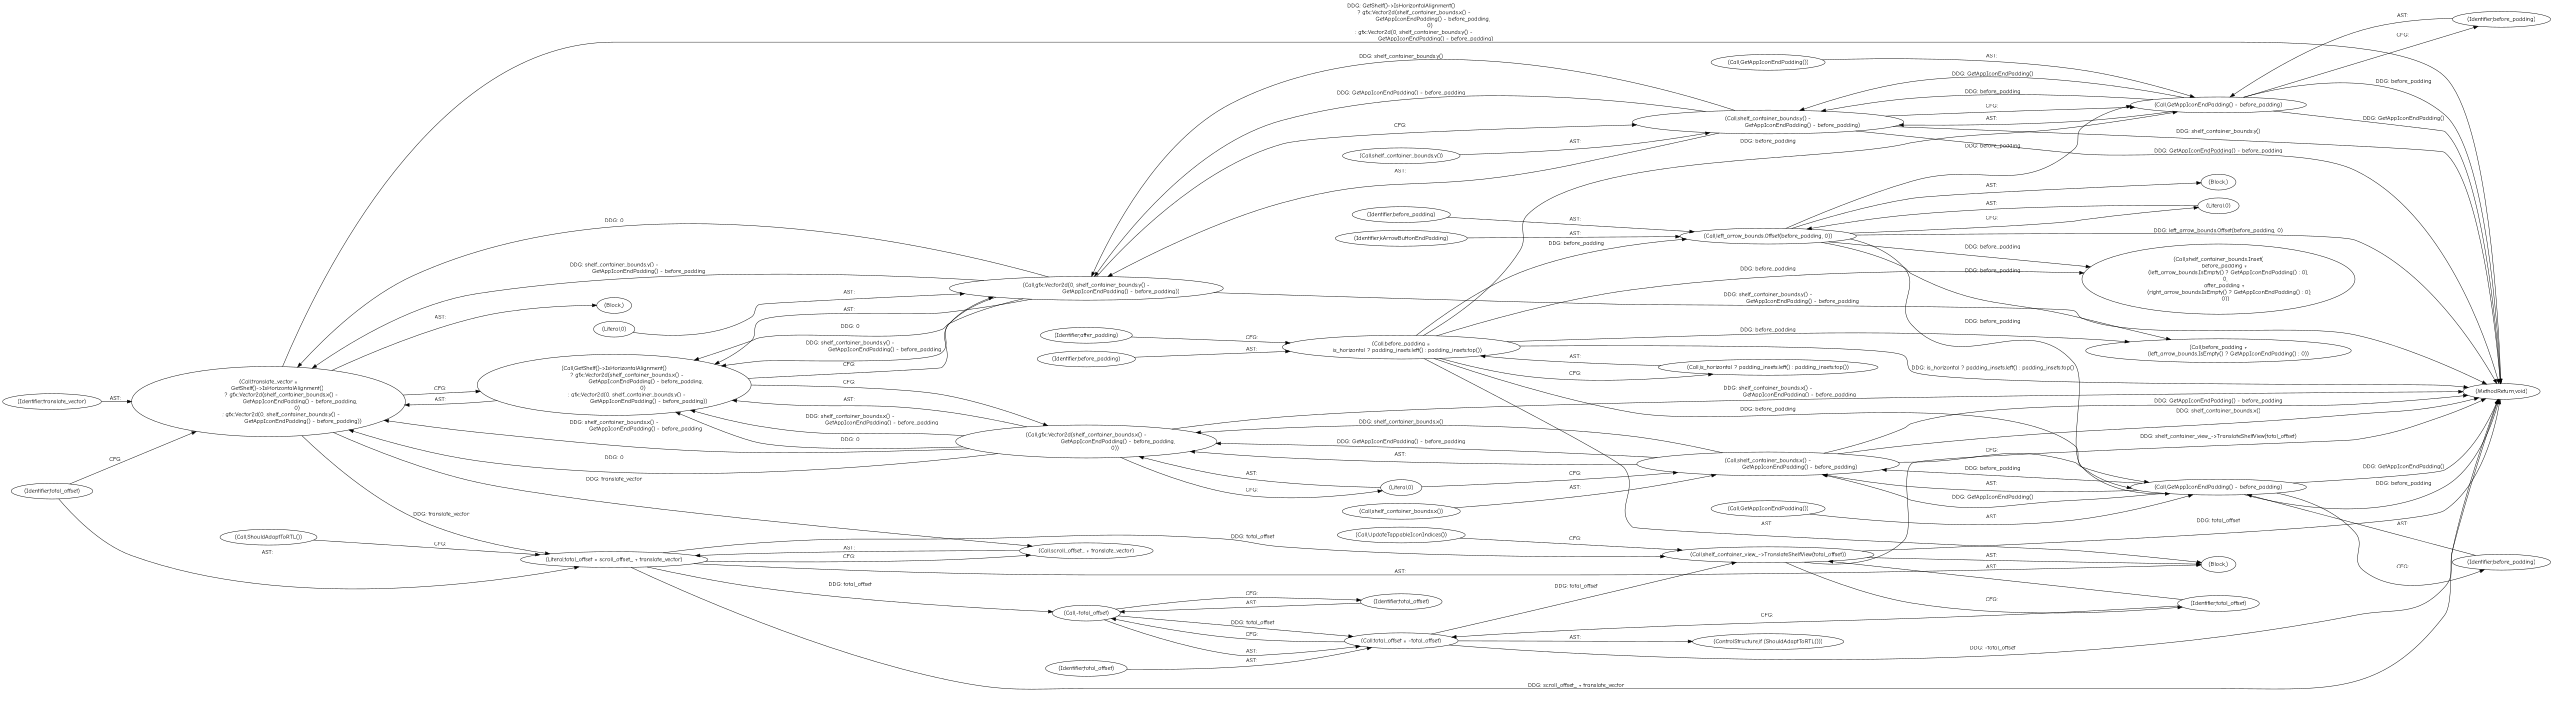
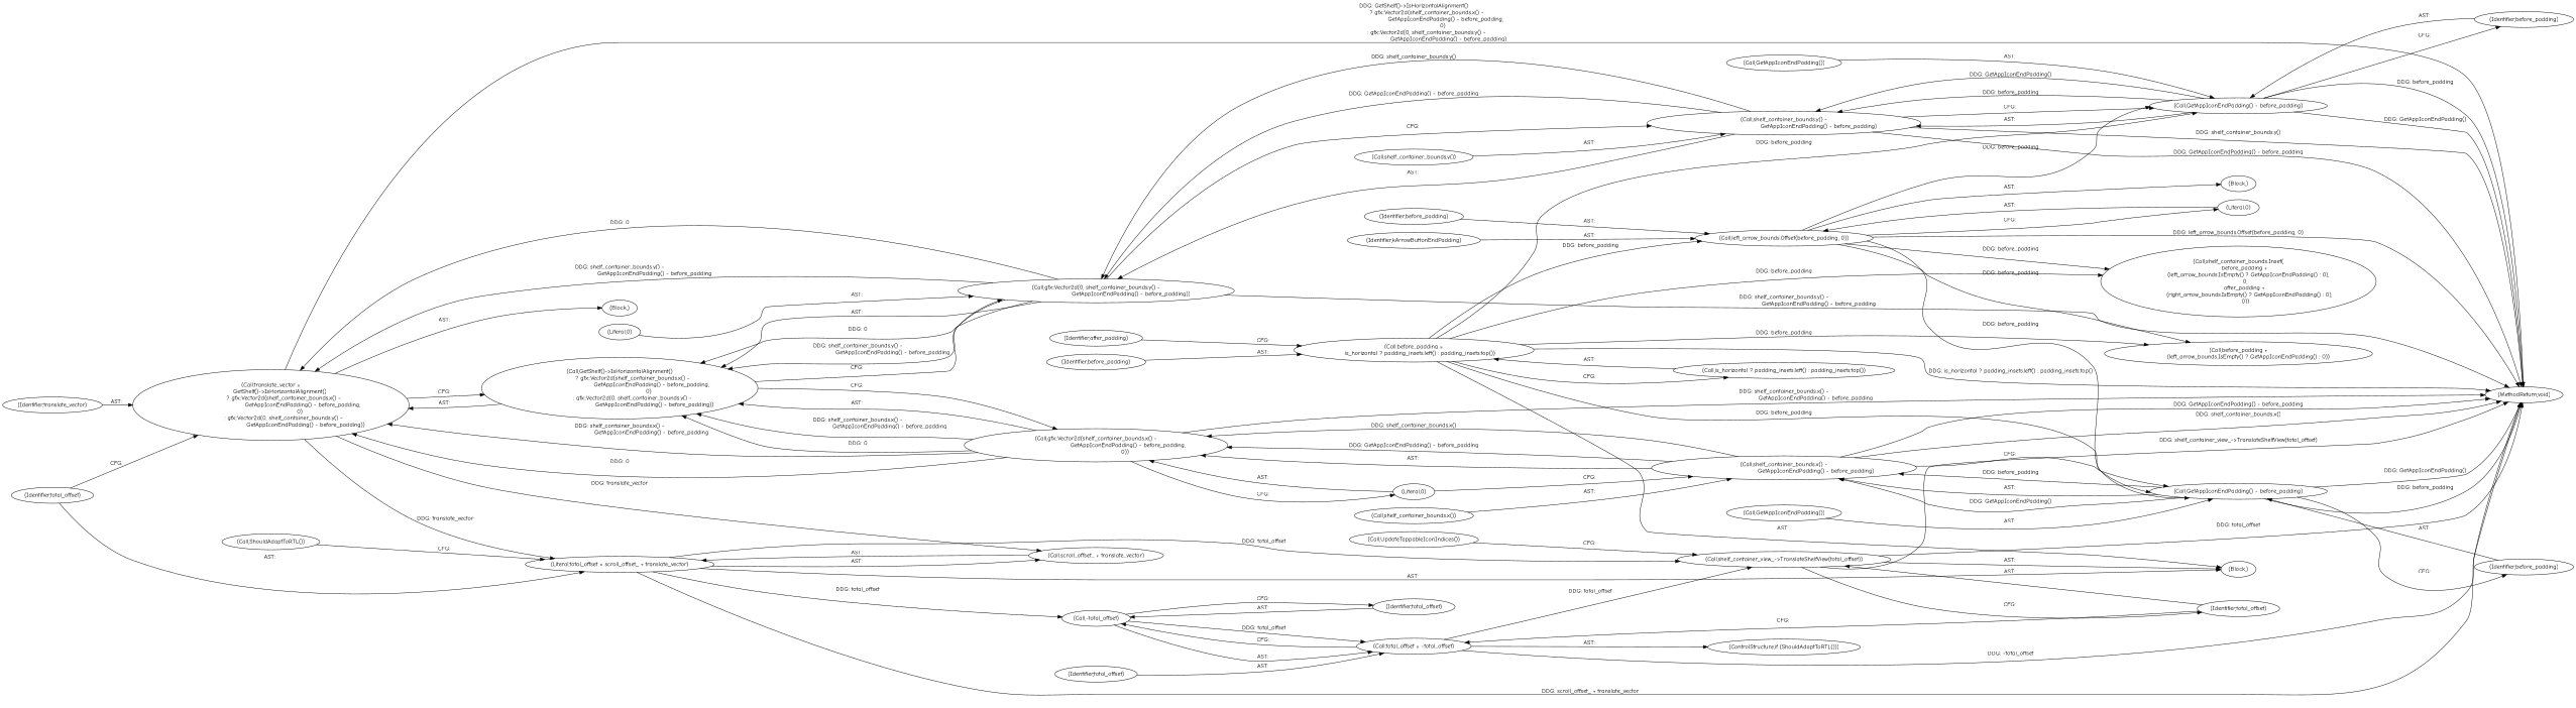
  digraph {
    fontname="Comic Neue"
    rankdir=LR
    node [fontname="Comic Neue"]
    edge [fontname="Comic Neue"]
    n1 [label="(Literal,total_offset = scroll_offset_ + translate_vector)"]
    n2 [label="(Call,-total_offset)"]
    n3 [label="(Call,shelf_container_view_->TranslateShelfView(total_offset))"]
    n4 [label="(MethodReturn,void)"]
    n5 [label="(Call,scroll_offset_ + translate_vector)"]
    n6 [label="(Block,)"]
    n7 [label="(Call,total_offset = -total_offset)"]
    n8 [label="(Identifier,total_offset)"]
    n9 [label="(Identifier,total_offset)"]
    n10 [label="(Call,translate_vector =\n         GetShelf()->IsHorizontalAlignment()\n             ? gfx::Vector2d(shelf_container_bounds.x() -\n                                GetAppIconEndPadding() - before_padding,\n                             0)\n             : gfx::Vector2d(0, shelf_container_bounds.y() -\n                                   GetAppIconEndPadding() - before_padding))"]
    n11 [label="(Call,GetShelf()->IsHorizontalAlignment()\n             ? gfx::Vector2d(shelf_container_bounds.x() -\n                                GetAppIconEndPadding() - before_padding,\n                             0)\n             : gfx::Vector2d(0, shelf_container_bounds.y() -\n                                   GetAppIconEndPadding() - before_padding))"]
    n12 [label="(Block,)"]
    n13 [label="(Call,gfx::Vector2d(shelf_container_bounds.x() -\n                                GetAppIconEndPadding() - before_padding,\n                             0))"]
    n14 [label="(Call,gfx::Vector2d(0, shelf_container_bounds.y() -\n                                   GetAppIconEndPadding() - before_padding))"]
    n15 [label="(Literal,0)"]
    n16 [label="(Call,shelf_container_bounds.x() -\n                                GetAppIconEndPadding() - before_padding)"]
    n17 [label="(Call,GetAppIconEndPadding() - before_padding)"]
    n18 [label="(Identifier,before_padding)"]
    n19 [label="(Call,left_arrow_bounds.Offset(before_padding, 0))"]
    n20 [label="(Call,GetAppIconEndPadding() - before_padding)"]
    n21 [label="(Call,before_padding +\n          (left_arrow_bounds.IsEmpty() ? GetAppIconEndPadding() : 0))"]
    n22 [label="(Call,shelf_container_bounds.Inset(\n      before_padding +\n          (left_arrow_bounds.IsEmpty() ? GetAppIconEndPadding() : 0),\n       0,\n      after_padding +\n           (right_arrow_bounds.IsEmpty() ? GetAppIconEndPadding() : 0),\n       0))"]
    n23 [label="(Block,)"]
    n24 [label="(Literal,0)"]
    n25 [label="(Call,shelf_container_bounds.y() -\n                                   GetAppIconEndPadding() - before_padding)"]
    n26 [label="(Identifier,before_padding)"]
    n27 [label="(Call,before_padding =\n      is_horizontal ? padding_insets.left() : padding_insets.top())"]
    n28 [label="(Call,is_horizontal ? padding_insets.left() : padding_insets.top())"]
    n29 [label="(ControlStructure,if (ShouldAdaptToRTL()))"]
    n30 [label="(Call,shelf_container_bounds.y())"]
    n31 [label="(Identifier,before_padding)"]
    n32 [label="(Identifier,after_padding)"]
    n33 [label="(Literal,0)"]
    n34 [label="(Call,GetAppIconEndPadding())"]
    n35 [label="(Identifier,total_offset)"]
    n36 [label="(Identifier,before_padding)"]
    n37 [label="(Call,GetAppIconEndPadding())"]
    n38 [label="(Call,ShouldAdaptToRTL())"]
    n39 [label="(Call,shelf_container_bounds.x())"]
    n40 [label="(Identifier,translate_vector)"]
    n41 [label="(Identifier,total_offset)"]
    n42 [label="(Call,UpdateTappableIconIndices())"]
    n43 [label="(Identifier,kArrowButtonEndPadding)"]
    n1 -> n2 [label="DDG: total_offset"]
    n1 -> n3 [label="DDG: total_offset"]
    n1 -> n4 [label="DDG: scroll_offset_ + translate_vector"]
-   n1 -> n5 [label="CFG: "]
+   n1 -> n5 [label="AST: "]
    n1 -> n6 [label="AST: "]
    n2 -> n7 [label="AST: "]
    n2 -> n7 [label="DDG: total_offset"]
    n2 -> n8 [label="CFG: "]
    n3 -> n4 [label="DDG: shelf_container_view_->TranslateShelfView(total_offset)"]
    n3 -> n4 [label="DDG: total_offset"]
    n3 -> n6 [label="AST: "]
    n3 -> n9 [label="CFG: "]
    n5 -> n1 [label="AST: "]
    n7 -> n2 [label="CFG: "]
    n7 -> n3 [label="DDG: total_offset"]
    n7 -> n4 [label="DDG: -total_offset"]
    n7 -> n29 [label="AST: "]
    n8 -> n2 [label="AST: "]
    n9 -> n3 [label="AST: "]
    n9 -> n7 [label="CFG: "]
    n10 -> n1 [label="DDG: translate_vector"]
    n10 -> n4 [label="DDG: GetShelf()->IsHorizontalAlignment()\n             ? gfx::Vector2d(shelf_container_bounds.x() -\n                                GetAppIconEndPadding() - before_padding,\n                             0)\n             : gfx::Vector2d(0, shelf_container_bounds.y() -\n                                   GetAppIconEndPadding() - before_padding)"]
    n10 -> n5 [label="DDG: translate_vector"]
    n10 -> n11 [label="CFG: "]
    n10 -> n12 [label="AST: "]
    n11 -> n10 [label="AST: "]
    n11 -> n13 [label="CFG: "]
    n11 -> n14 [label="CFG: "]
    n13 -> n4 [label="DDG: shelf_container_bounds.x() -\n                                GetAppIconEndPadding() - before_padding"]
    n13 -> n10 [label="DDG: shelf_container_bounds.x() -\n                                GetAppIconEndPadding() - before_padding"]
    n13 -> n10 [label="DDG: 0"]
    n13 -> n11 [label="AST: "]
    n13 -> n11 [label="DDG: shelf_container_bounds.x() -\n                                GetAppIconEndPadding() - before_padding"]
    n13 -> n11 [label="DDG: 0"]
    n13 -> n15 [label="CFG: "]
    n14 -> n4 [label="DDG: shelf_container_bounds.y() -\n                                   GetAppIconEndPadding() - before_padding"]
    n14 -> n10 [label="DDG: 0"]
    n14 -> n10 [label="DDG: shelf_container_bounds.y() -\n                                   GetAppIconEndPadding() - before_padding"]
    n14 -> n11 [label="AST: "]
    n14 -> n11 [label="DDG: 0"]
    n14 -> n11 [label="DDG: shelf_container_bounds.y() -\n                                   GetAppIconEndPadding() - before_padding"]
    n14 -> n25 [label="CFG: "]
    n15 -> n13 [label="AST: "]
    n15 -> n16 [label="CFG: "]
    n16 -> n4 [label="DDG: GetAppIconEndPadding() - before_padding"]
    n16 -> n4 [label="DDG: shelf_container_bounds.x()"]
    n16 -> n13 [label="AST: "]
    n16 -> n13 [label="DDG: shelf_container_bounds.x()"]
    n16 -> n13 [label="DDG: GetAppIconEndPadding() - before_padding"]
    n16 -> n17 [label="CFG: "]
    n17 -> n4 [label="DDG: GetAppIconEndPadding()"]
    n17 -> n4 [label="DDG: before_padding"]
    n17 -> n16 [label="AST: "]
    n17 -> n16 [label="DDG: GetAppIconEndPadding()"]
    n17 -> n16 [label="DDG: before_padding"]
    n17 -> n18 [label="CFG: "]
    n18 -> n17 [label="AST: "]
    n19 -> n4 [label="DDG: left_arrow_bounds.Offset(before_padding, 0)"]
    n19 -> n17 [label="DDG: before_padding"]
    n19 -> n20 [label="DDG: before_padding"]
    n19 -> n21 [label="DDG: before_padding"]
    n19 -> n22 [label="DDG: before_padding"]
    n19 -> n23 [label="AST: "]
    n19 -> n24 [label="CFG: "]
    n20 -> n4 [label="DDG: GetAppIconEndPadding()"]
    n20 -> n4 [label="DDG: before_padding"]
    n20 -> n25 [label="AST: "]
    n20 -> n25 [label="DDG: GetAppIconEndPadding()"]
    n20 -> n25 [label="DDG: before_padding"]
    n20 -> n26 [label="CFG: "]
    n24 -> n19 [label="AST: "]
    n25 -> n4 [label="DDG: shelf_container_bounds.y()"]
    n25 -> n4 [label="DDG: GetAppIconEndPadding() - before_padding"]
    n25 -> n14 [label="AST: "]
    n25 -> n14 [label="DDG: shelf_container_bounds.y()"]
    n25 -> n14 [label="DDG: GetAppIconEndPadding() - before_padding"]
    n25 -> n20 [label="CFG: "]
    n26 -> n20 [label="AST: "]
    n27 -> n4 [label="DDG: is_horizontal ? padding_insets.left() : padding_insets.top()"]
    n27 -> n6 [label="AST: "]
    n27 -> n17 [label="DDG: before_padding"]
    n27 -> n19 [label="DDG: before_padding"]
    n27 -> n20 [label="DDG: before_padding"]
    n27 -> n21 [label="DDG: before_padding"]
    n27 -> n22 [label="DDG: before_padding"]
    n27 -> n28 [label="CFG: "]
    n28 -> n27 [label="AST: "]
    n30 -> n25 [label="AST: "]
    n31 -> n27 [label="AST: "]
    n32 -> n27 [label="CFG: "]
    n33 -> n14 [label="AST: "]
    n34 -> n17 [label="AST: "]
    n35 -> n7 [label="AST: "]
    n36 -> n19 [label="AST: "]
    n37 -> n20 [label="AST: "]
    n38 -> n1 [label="CFG: "]
    n39 -> n16 [label="AST: "]
    n40 -> n10 [label="AST: "]
    n41 -> n1 [label="AST: "]
    n41 -> n10 [label="CFG: "]
    n42 -> n3 [label="CFG: "]
    n43 -> n19 [label="AST: "]
  }
